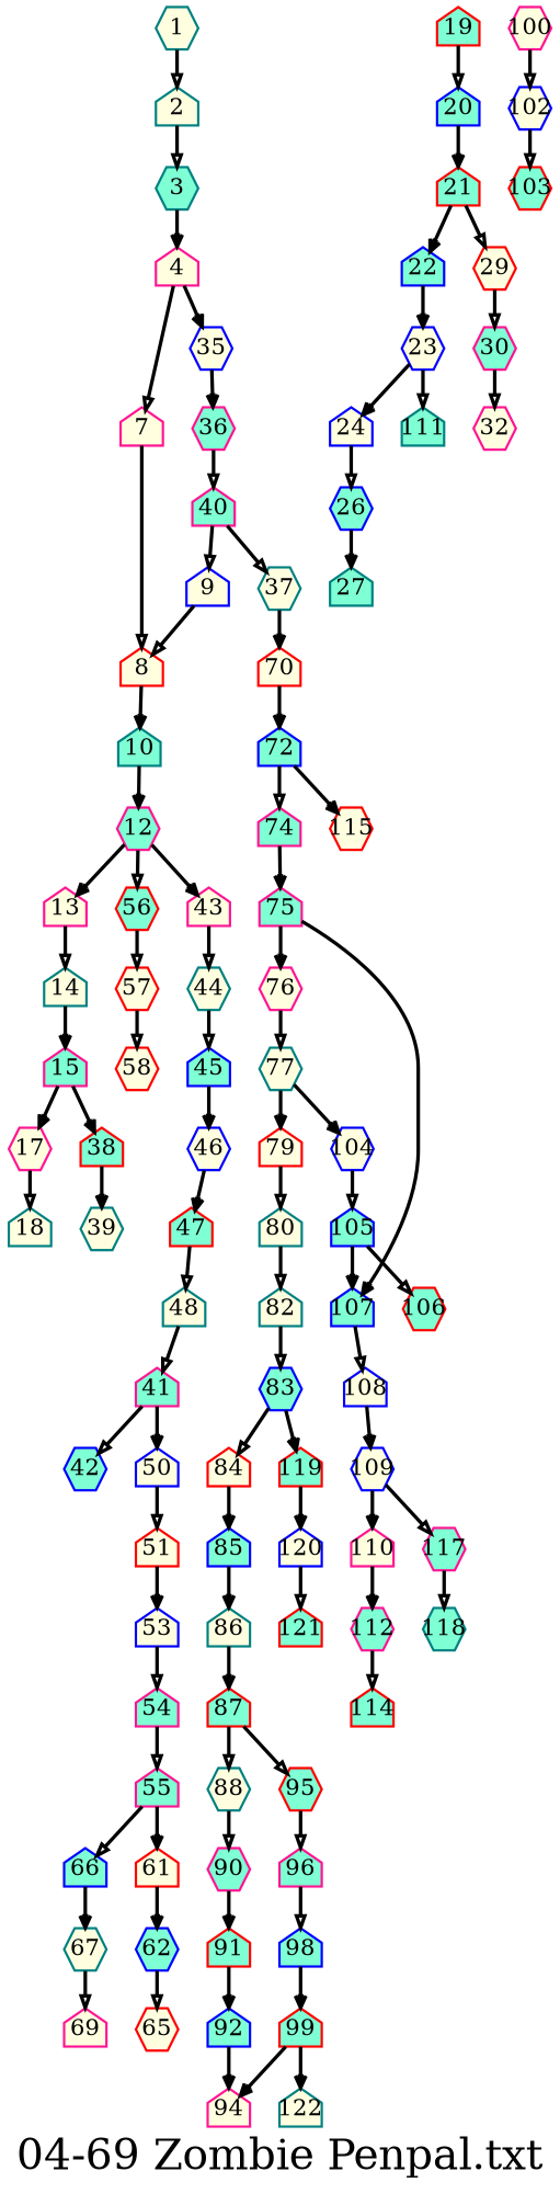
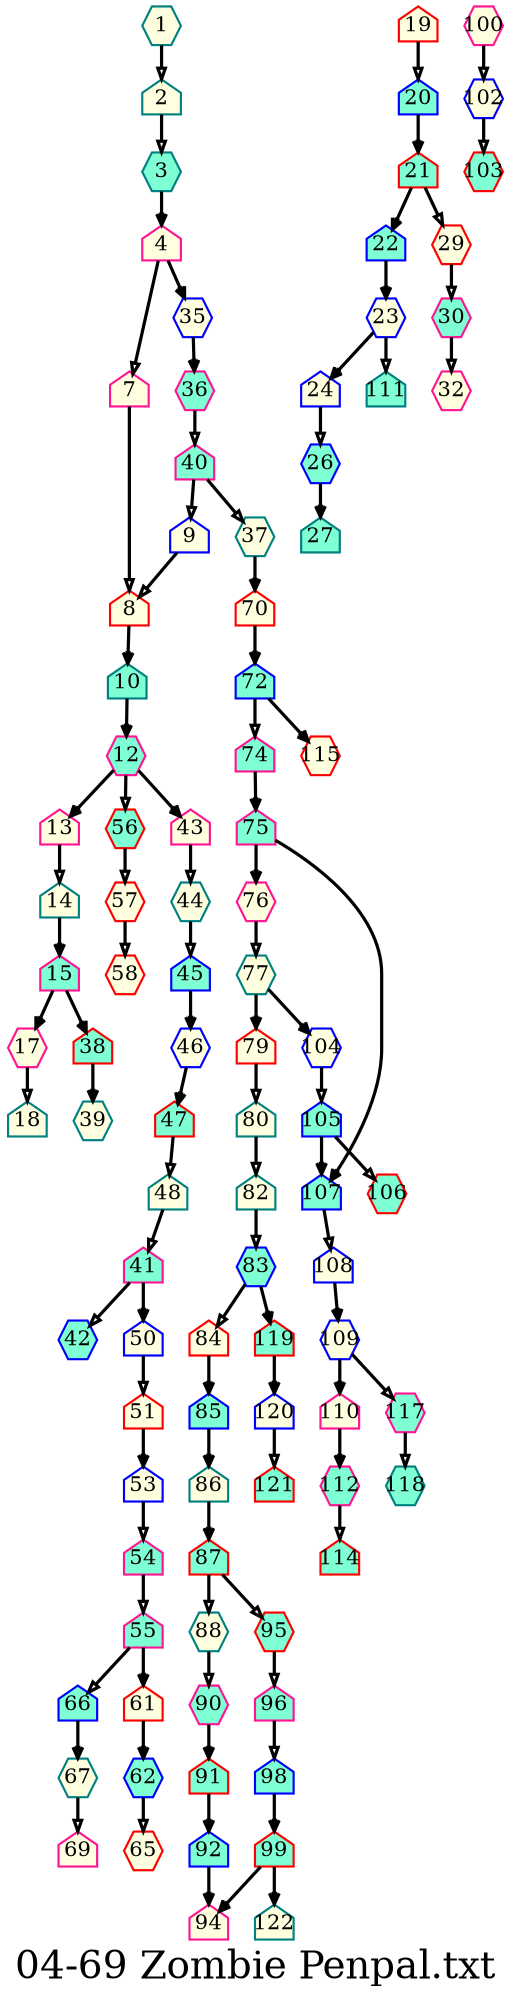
  digraph {
    fontsize=36
    label="04-69 Zombie Penpal.txt"
    nodesep=0.35
    ordering=out
    rankdir=TB
    ranksep=0.45
    node [color=blue fillcolor=lightyellow fixedsize=true fontsize=20 labelfloat=true margin="0,0" penwidth=2 regular=true shape=house style=filled]
    edge [arrowhead=onormal fontsize=12 labelfloat=true penwidth=3]
    1 [color=teal shape=hexagon]
    2 [color=teal]
    3 [color=teal fillcolor=aquamarine shape=hexagon]
    4 [color=deeppink]
    7 [color=deeppink]
    35 [shape=hexagon]
    8 [color=red]
    36 [color=deeppink fillcolor=aquamarine shape=hexagon]
    10 [color=teal fillcolor=aquamarine]
    40 [color=deeppink fillcolor=aquamarine]
    12 [color=deeppink fillcolor=aquamarine shape=hexagon]
    13 [color=deeppink]
    56 [color=red fillcolor=aquamarine shape=hexagon]
    43 [color=deeppink]
    9
    14 [color=teal]
    57 [color=red shape=hexagon]
    44 [color=teal shape=hexagon]
    15 [color=deeppink fillcolor=aquamarine]
    58 [color=red shape=hexagon]
    45 [fillcolor=aquamarine]
    17 [color=deeppink shape=hexagon]
    38 [color=red fillcolor=aquamarine]
    18 [color=teal]
    39 [color=teal shape=hexagon]
-   19 [color=red fillcolor=aquamarine]
+   19 [color=red]
    20 [fillcolor=aquamarine]
    21 [color=red fillcolor=aquamarine]
    22 [fillcolor=aquamarine]
    29 [color=red shape=hexagon]
    23 [shape=hexagon]
    30 [color=deeppink fillcolor=aquamarine shape=hexagon]
    24
    111 [color=teal fillcolor=aquamarine]
    32 [color=deeppink shape=hexagon]
    26 [fillcolor=aquamarine shape=hexagon]
    27 [color=teal fillcolor=aquamarine]
    37 [color=teal shape=hexagon]
    70 [color=red]
    72 [fillcolor=aquamarine]
    74 [color=deeppink fillcolor=aquamarine]
    115 [color=red shape=hexagon]
    41 [color=deeppink fillcolor=aquamarine]
    42 [fillcolor=aquamarine shape=hexagon]
    50
    51 [color=red]
    46 [shape=hexagon]
    47 [color=red fillcolor=aquamarine]
    48 [color=teal]
    53
    54 [color=deeppink fillcolor=aquamarine]
    55 [color=deeppink fillcolor=aquamarine]
    66 [fillcolor=aquamarine]
    61 [color=red]
    67 [color=teal shape=hexagon]
    62 [fillcolor=aquamarine shape=hexagon]
    69 [color=deeppink]
    65 [color=red shape=hexagon]
    75 [color=deeppink fillcolor=aquamarine]
    76 [color=deeppink shape=hexagon]
    107 [fillcolor=aquamarine]
    77 [color=teal shape=hexagon]
    108
    79 [color=red]
    104 [shape=hexagon]
    109 [shape=hexagon]
    80 [color=teal]
    105 [fillcolor=aquamarine]
    82 [color=teal]
    106 [color=red fillcolor=aquamarine shape=hexagon]
    83 [fillcolor=aquamarine shape=hexagon]
    84 [color=red]
    119 [color=red fillcolor=aquamarine]
    85 [fillcolor=aquamarine]
    120
    86 [color=teal]
    121 [color=red fillcolor=aquamarine]
    87 [color=red fillcolor=aquamarine]
    88 [color=teal shape=hexagon]
    95 [color=red fillcolor=aquamarine shape=hexagon]
    90 [color=deeppink fillcolor=aquamarine shape=hexagon]
    96 [color=deeppink fillcolor=aquamarine]
    91 [color=red fillcolor=aquamarine]
    98 [fillcolor=aquamarine]
    92 [fillcolor=aquamarine]
    94 [color=deeppink]
    99 [color=red fillcolor=aquamarine]
    122 [color=teal]
    100 [color=deeppink shape=hexagon]
    102 [shape=hexagon]
    103 [color=red fillcolor=aquamarine shape=hexagon]
    110 [color=deeppink]
    117 [color=deeppink fillcolor=aquamarine shape=hexagon]
    112 [color=deeppink fillcolor=aquamarine shape=hexagon]
    118 [color=teal fillcolor=aquamarine shape=hexagon]
    114 [color=red fillcolor=aquamarine]
    1 -> 2
    2 -> 3
    3 -> 4 [arrowhead=vee]
    4 -> 7
    4 -> 35 [arrowhead=vee]
    7 -> 8
    35 -> 36 [arrowhead=vee]
    8 -> 10 [arrowhead=vee]
    36 -> 40
    10 -> 12 [arrowhead=vee]
    40 -> 9
    40 -> 37
    12 -> 13 [arrowhead=vee]
    12 -> 56
    12 -> 43 [arrowhead=vee]
    13 -> 14
    56 -> 57
    43 -> 44
    9 -> 8
    14 -> 15 [arrowhead=vee]
    57 -> 58
    44 -> 45
    15 -> 17 [arrowhead=vee]
    15 -> 38 [arrowhead=vee]
    45 -> 46 [arrowhead=vee]
    17 -> 18
    38 -> 39 [arrowhead=vee]
    19 -> 20
    20 -> 21 [arrowhead=vee]
    21 -> 22 [arrowhead=vee]
    21 -> 29
    22 -> 23 [arrowhead=vee]
    29 -> 30
    23 -> 24 [arrowhead=vee]
    23 -> 111
    30 -> 32
    24 -> 26
    26 -> 27 [arrowhead=vee]
    37 -> 70 [arrowhead=vee]
    70 -> 72 [arrowhead=vee]
    72 -> 74
    72 -> 115 [arrowhead=vee]
    74 -> 75 [arrowhead=vee]
    41 -> 42
    41 -> 50 [arrowhead=vee]
    50 -> 51
    51 -> 53 [arrowhead=vee]
    46 -> 47 [arrowhead=vee]
    47 -> 48
    48 -> 41
    53 -> 54
    54 -> 55
    55 -> 66
    55 -> 61 [arrowhead=vee]
    66 -> 67 [arrowhead=vee]
    61 -> 62 [arrowhead=vee]
    67 -> 69
    62 -> 65
    75 -> 76 [arrowhead=vee]
    75 -> 107 [arrowhead=vee]
    76 -> 77
    107 -> 108
    77 -> 79 [arrowhead=vee]
    77 -> 104 [arrowhead=vee]
    108 -> 109 [arrowhead=vee]
    79 -> 80
    104 -> 105
    109 -> 110 [arrowhead=vee]
    109 -> 117
    80 -> 82
    105 -> 107 [arrowhead=vee]
    105 -> 106
    82 -> 83
    83 -> 84
    83 -> 119 [arrowhead=vee]
    84 -> 85 [arrowhead=vee]
    119 -> 120 [arrowhead=vee]
    85 -> 86 [arrowhead=vee]
    120 -> 121
    86 -> 87 [arrowhead=vee]
    87 -> 88
    87 -> 95
    88 -> 90
    95 -> 96
    90 -> 91 [arrowhead=vee]
    96 -> 98
    91 -> 92 [arrowhead=vee]
    98 -> 99 [arrowhead=vee]
    92 -> 94 [arrowhead=vee]
    99 -> 94 [arrowhead=vee]
    99 -> 122 [arrowhead=vee]
    100 -> 102
    102 -> 103
    110 -> 112 [arrowhead=vee]
    117 -> 118
    112 -> 114
  }
